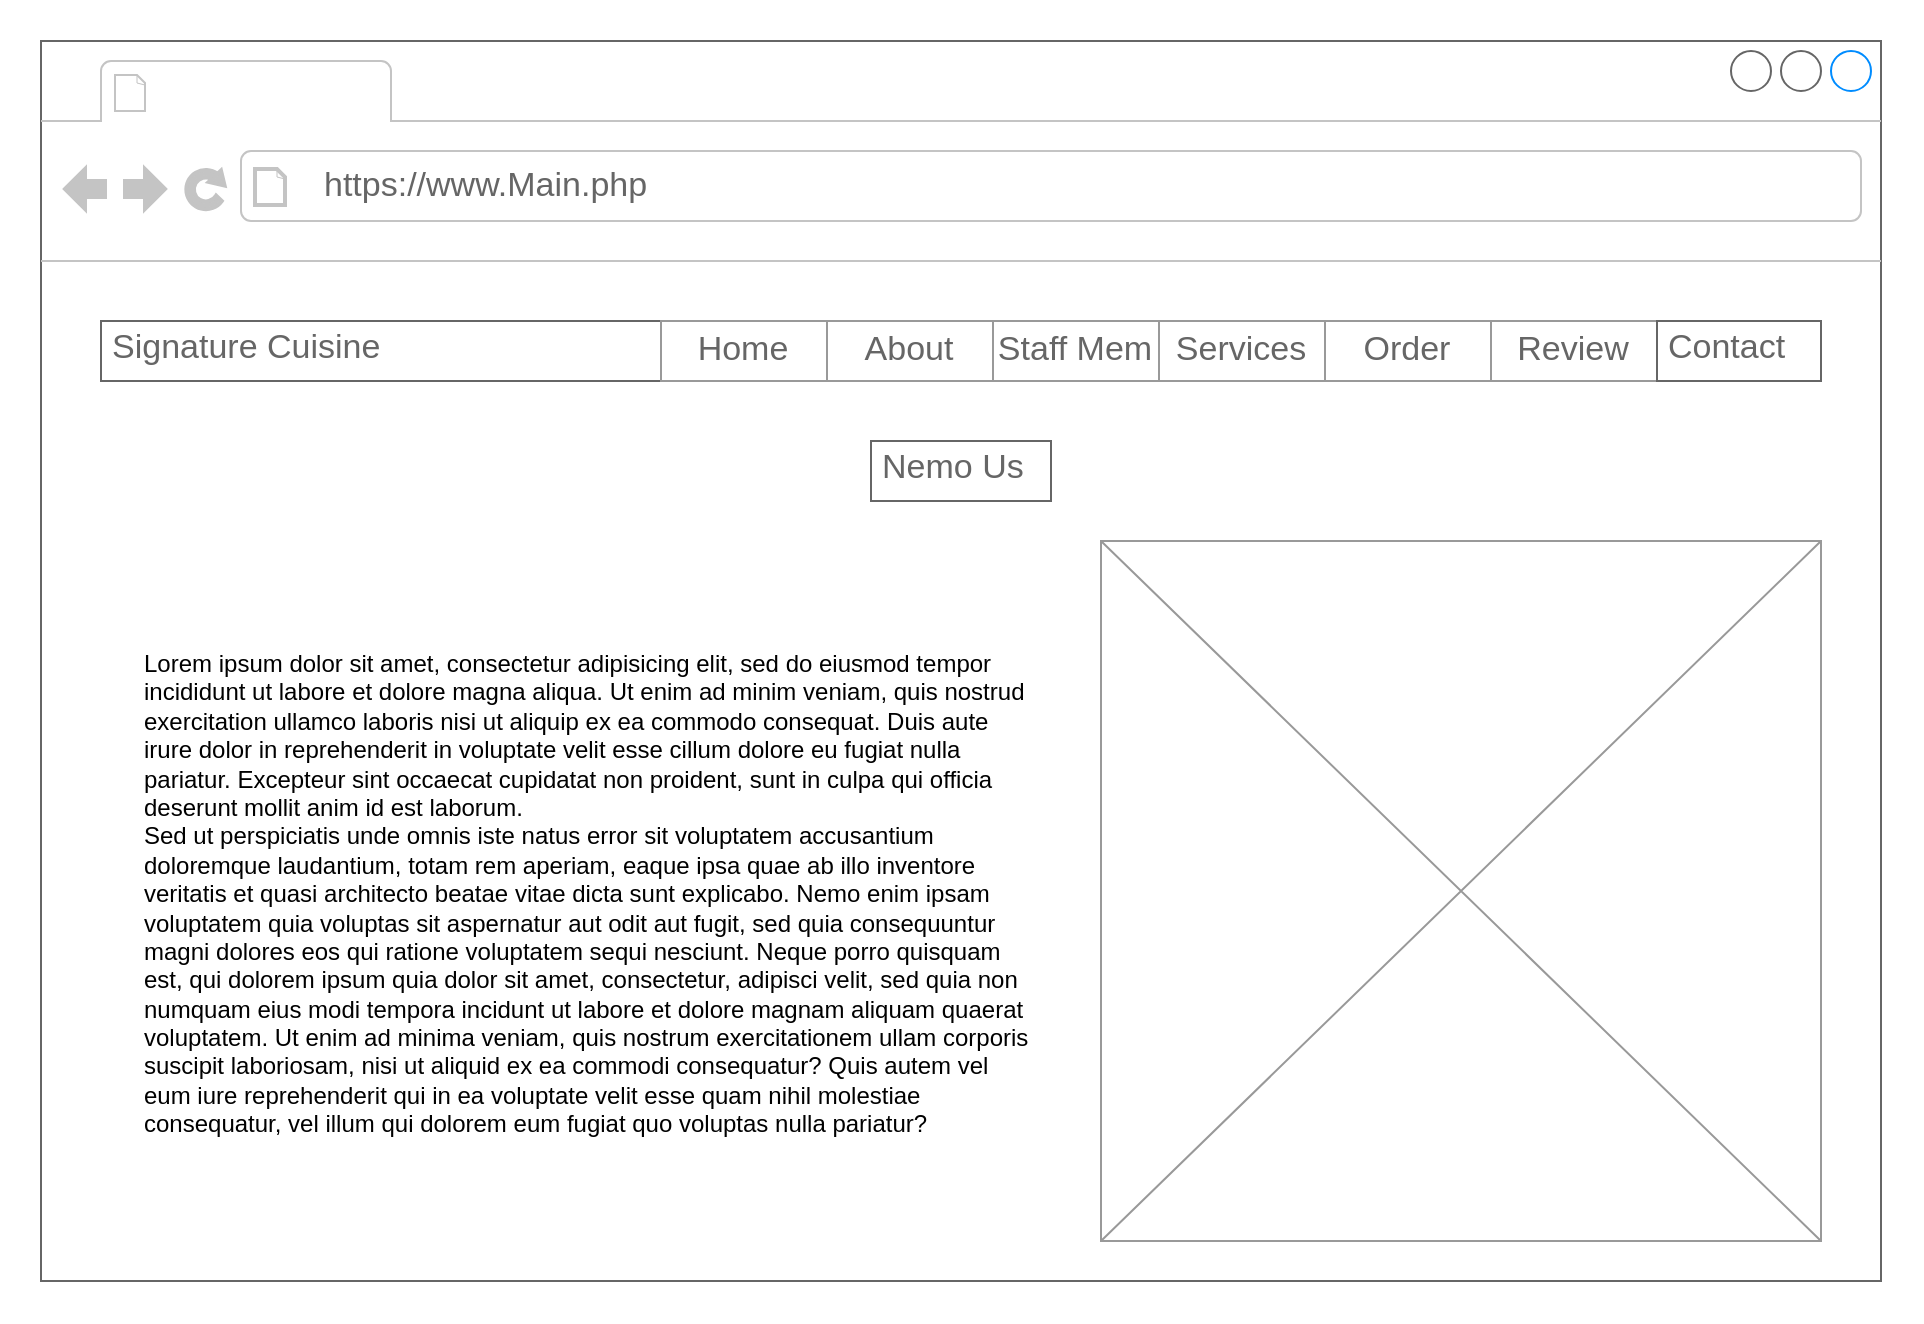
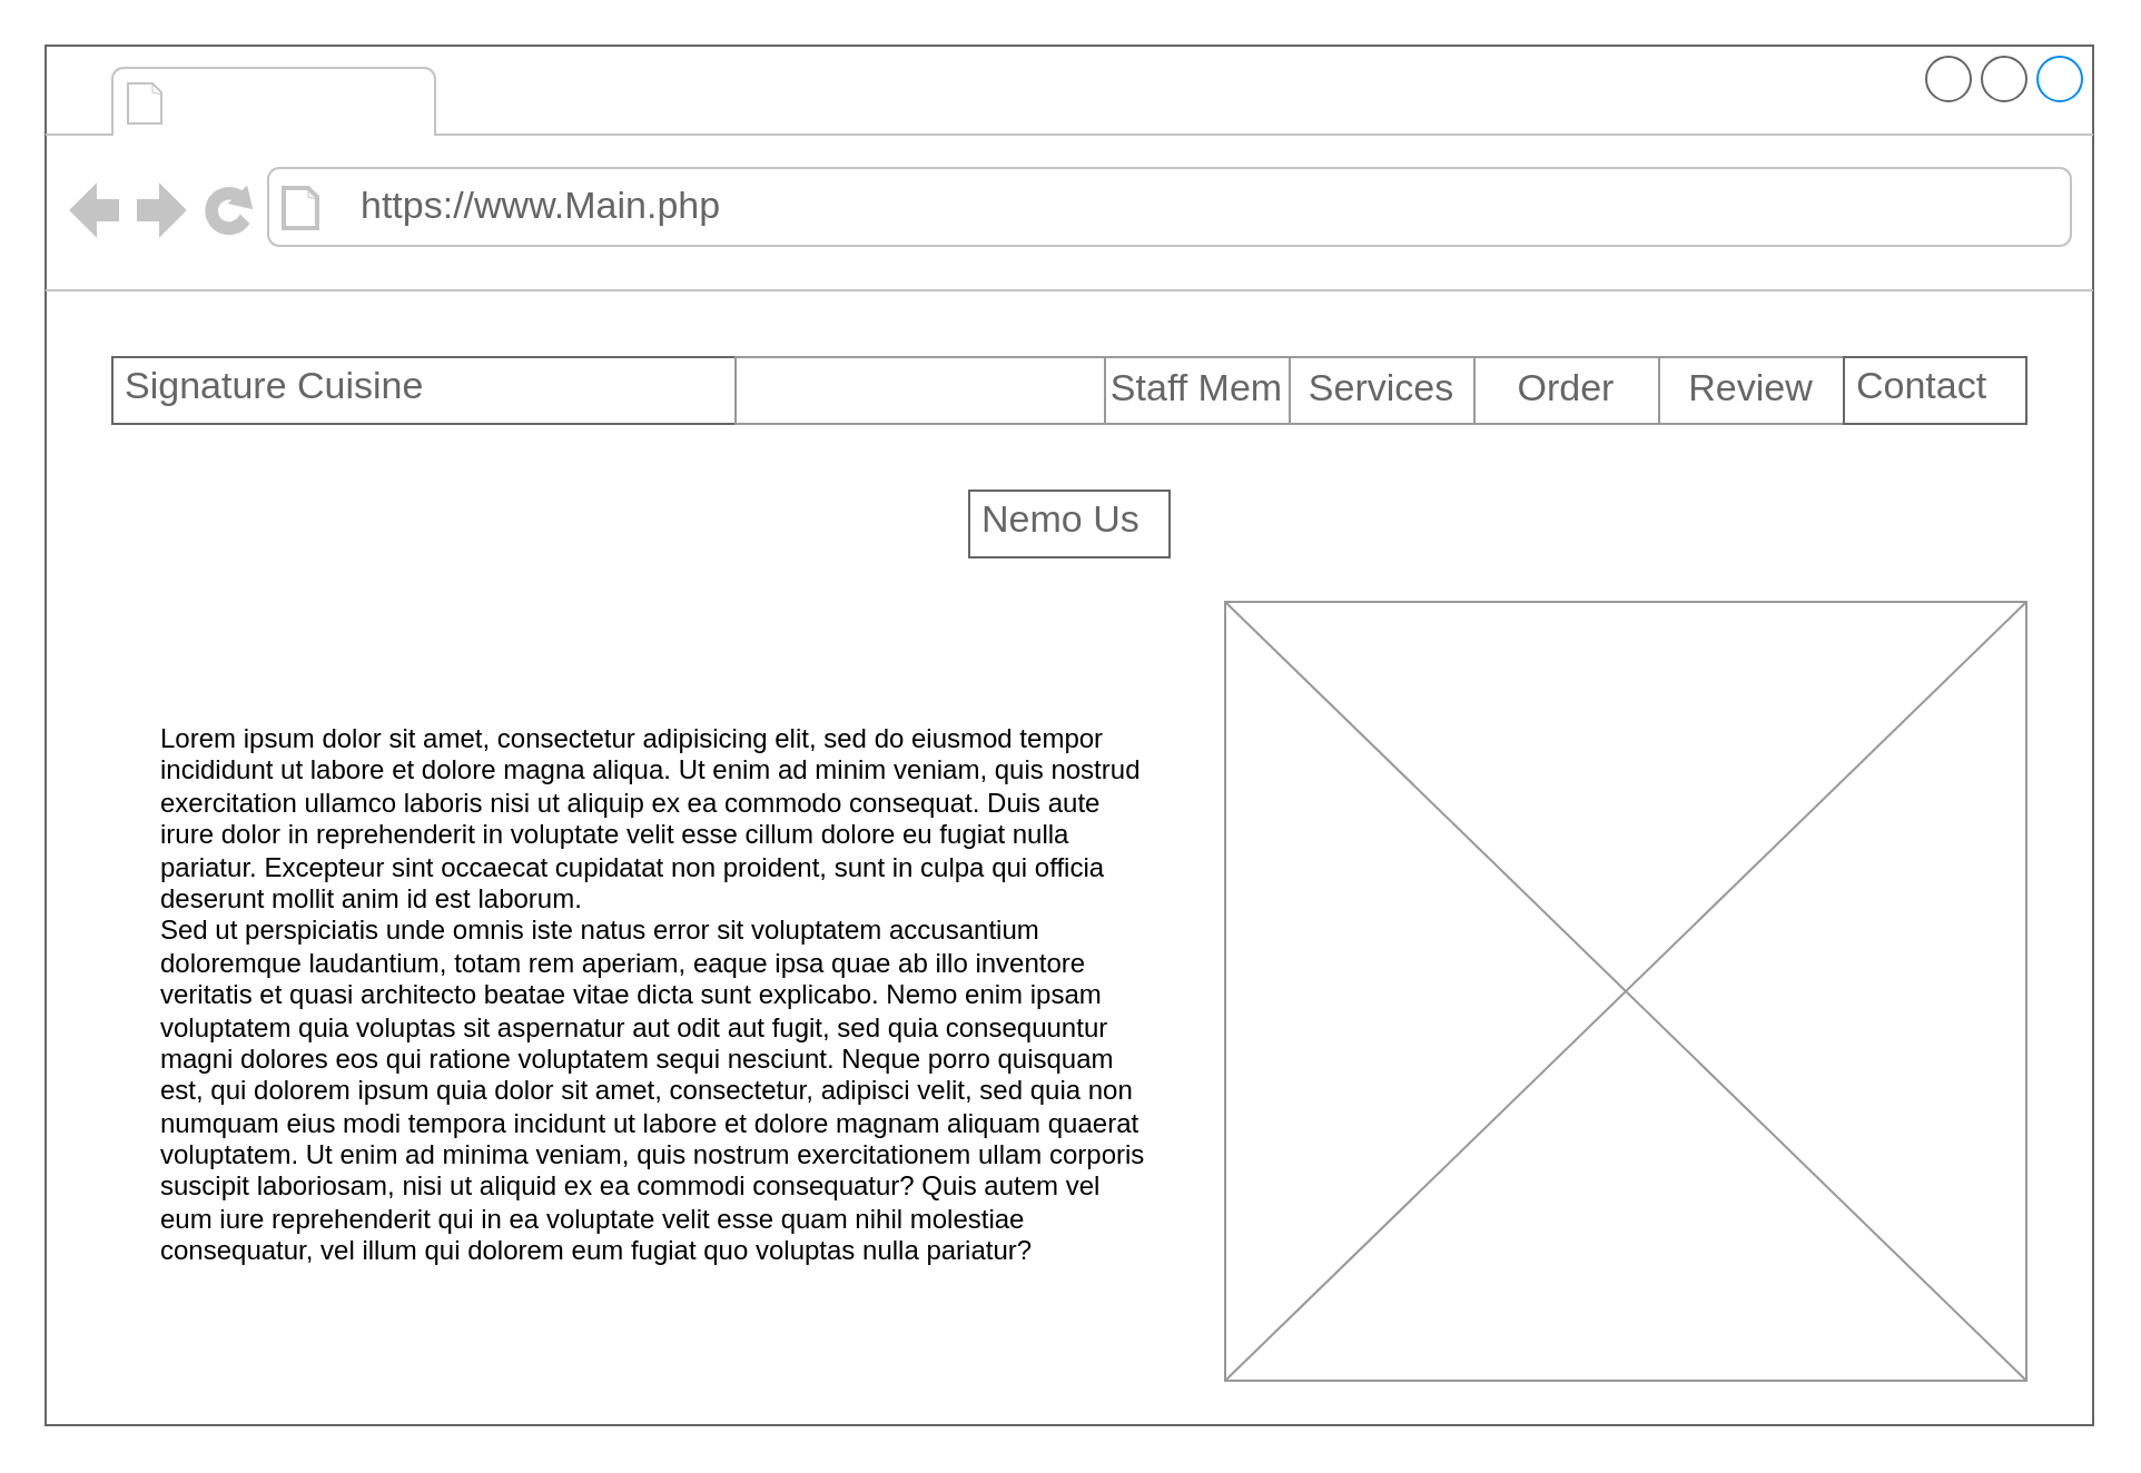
  <mxCell id="0" />
  <mxCell id="1" parent="0" />
  <mxCell id="2" value="" style="strokeWidth=1;shadow=0;dashed=0;align=center;html=1;shape=mxgraph.mockup.containers.browserWindow;rSize=0;strokeColor=#666666;strokeColor2=#008cff;strokeColor3=#c4c4c4;mainText=,;recursiveResize=0;" vertex="1" parent="1"><mxGeometry x="20" y="20" width="920" height="620" as="geometry" /></mxCell>
  <mxCell id="3" value="https://www.Main.php" style="strokeWidth=1;shadow=0;dashed=0;align=center;html=1;shape=mxgraph.mockup.containers.anchor;rSize=0;fontSize=17;fontColor=#666666;align=left;" vertex="1" parent="2"><mxGeometry x="140" y="60" width="250" height="26" as="geometry" /></mxCell>
  <mxCell id="4" value="Signature Cuisine" style="strokeWidth=1;shadow=0;dashed=0;align=center;html=1;shape=mxgraph.mockup.text.textBox;fontColor=#666666;align=left;fontSize=17;spacingLeft=4;spacingTop=-3;whiteSpace=wrap;strokeColor=#666666;mainText=" vertex="1" parent="2"><mxGeometry x="30" y="140" width="280" height="30" as="geometry" /></mxCell>
  <mxCell id="5" value="Nemo Us" style="strokeWidth=1;shadow=0;dashed=0;align=center;html=1;shape=mxgraph.mockup.text.textBox;fontColor=#666666;align=left;fontSize=17;spacingLeft=4;spacingTop=-3;whiteSpace=wrap;strokeColor=#666666;mainText=" vertex="1" parent="2"><mxGeometry x="415" y="200" width="90" height="30" as="geometry" /></mxCell>
  <mxCell id="6" value="" style="group" vertex="1" connectable="0" parent="2"><mxGeometry x="310" y="140" width="580" height="30" as="geometry" /></mxCell>
  <mxCell id="7" value="" style="strokeWidth=1;shadow=0;dashed=0;align=center;html=1;shape=mxgraph.mockup.forms.rrect;rSize=0;strokeColor=#999999;" vertex="1" parent="6"><mxGeometry width="498" height="30" as="geometry" /></mxCell>
- <mxCell id="8" value="Home" style="strokeColor=inherit;fillColor=inherit;gradientColor=inherit;strokeWidth=1;shadow=0;dashed=0;align=center;html=1;shape=mxgraph.mockup.forms.rrect;rSize=0;fontSize=17;fontColor=#666666;whiteSpace=wrap;" vertex="1" parent="7"><mxGeometry width="83" height="30" as="geometry" /></mxCell>
- <mxCell id="9" value="About" style="strokeColor=inherit;fillColor=inherit;gradientColor=inherit;strokeWidth=1;shadow=0;dashed=0;align=center;html=1;shape=mxgraph.mockup.forms.rrect;rSize=0;fontSize=17;fontColor=#666666;whiteSpace=wrap;" vertex="1" parent="7"><mxGeometry x="83" width="83" height="30" as="geometry" /></mxCell>
  <mxCell id="10" value="Staff Mem" style="strokeColor=inherit;fillColor=inherit;gradientColor=inherit;strokeWidth=1;shadow=0;dashed=0;align=center;html=1;shape=mxgraph.mockup.forms.rrect;rSize=0;fontSize=17;fontColor=#666666;whiteSpace=wrap;" vertex="1" parent="7"><mxGeometry x="166" width="83" height="30" as="geometry" /></mxCell>
  <mxCell id="11" value="Services" style="strokeColor=inherit;fillColor=inherit;gradientColor=inherit;strokeWidth=1;shadow=0;dashed=0;align=center;html=1;shape=mxgraph.mockup.forms.rrect;rSize=0;fontSize=17;fontColor=#666666;whiteSpace=wrap;" vertex="1" parent="7"><mxGeometry x="249" width="83" height="30" as="geometry" /></mxCell>
  <mxCell id="12" value="Order" style="strokeColor=inherit;fillColor=inherit;gradientColor=inherit;strokeWidth=1;shadow=0;dashed=0;align=center;html=1;shape=mxgraph.mockup.forms.rrect;rSize=0;fontSize=17;fontColor=#666666;whiteSpace=wrap;" vertex="1" parent="7"><mxGeometry x="332" width="83" height="30" as="geometry" /></mxCell>
  <mxCell id="13" value="Review" style="strokeColor=inherit;fillColor=inherit;gradientColor=inherit;strokeWidth=1;shadow=0;dashed=0;align=center;html=1;shape=mxgraph.mockup.forms.rrect;rSize=0;fontSize=17;fontColor=#666666;whiteSpace=wrap;" vertex="1" parent="7"><mxGeometry x="415" width="83" height="30" as="geometry" /></mxCell>
  <mxCell id="14" value="Contact" style="strokeWidth=1;shadow=0;dashed=0;align=center;html=1;shape=mxgraph.mockup.text.textBox;fontColor=#666666;align=left;fontSize=17;spacingLeft=4;spacingTop=-3;whiteSpace=wrap;strokeColor=#666666;mainText=" vertex="1" parent="6"><mxGeometry x="498" width="82" height="30" as="geometry" /></mxCell>
  <mxCell id="15" value="" style="verticalLabelPosition=bottom;shadow=0;dashed=0;align=center;html=1;verticalAlign=top;strokeWidth=1;shape=mxgraph.mockup.graphics.simpleIcon;strokeColor=#999999;" vertex="1" parent="2"><mxGeometry x="530" y="250" width="360" height="350" as="geometry" /></mxCell>
  <mxCell id="16" value="Lorem ipsum dolor sit amet, consectetur adipisicing elit, sed do eiusmod tempor incididunt ut labore et dolore magna aliqua. Ut enim ad minim veniam, quis nostrud exercitation ullamco laboris nisi ut aliquip ex ea commodo consequat. Duis aute irure dolor in reprehenderit in voluptate velit esse cillum dolore eu fugiat nulla pariatur. Excepteur sint occaecat cupidatat non proident, sunt in culpa qui officia deserunt mollit anim id est laborum.&#10;Sed ut perspiciatis unde omnis iste natus error sit voluptatem accusantium doloremque laudantium, totam rem aperiam, eaque ipsa quae ab illo inventore veritatis et quasi architecto beatae vitae dicta sunt explicabo. Nemo enim ipsam voluptatem quia voluptas sit aspernatur aut odit aut fugit, sed quia consequuntur magni dolores eos qui ratione voluptatem sequi nesciunt. Neque porro quisquam est, qui dolorem ipsum quia dolor sit amet, consectetur, adipisci velit, sed quia non numquam eius modi tempora incidunt ut labore et dolore magnam aliquam quaerat voluptatem. Ut enim ad minima veniam, quis nostrum exercitationem ullam corporis suscipit laboriosam, nisi ut aliquid ex ea commodi consequatur? Quis autem vel eum iure reprehenderit qui in ea voluptate velit esse quam nihil molestiae consequatur, vel illum qui dolorem eum fugiat quo voluptas nulla pariatur?" style="text;spacingTop=-5;whiteSpace=wrap;html=1;align=left;fontSize=12;fontFamily=Helvetica;fillColor=none;strokeColor=none;" vertex="1" parent="2"><mxGeometry x="50" y="302.5" width="445" height="225" as="geometry" /></mxCell>
